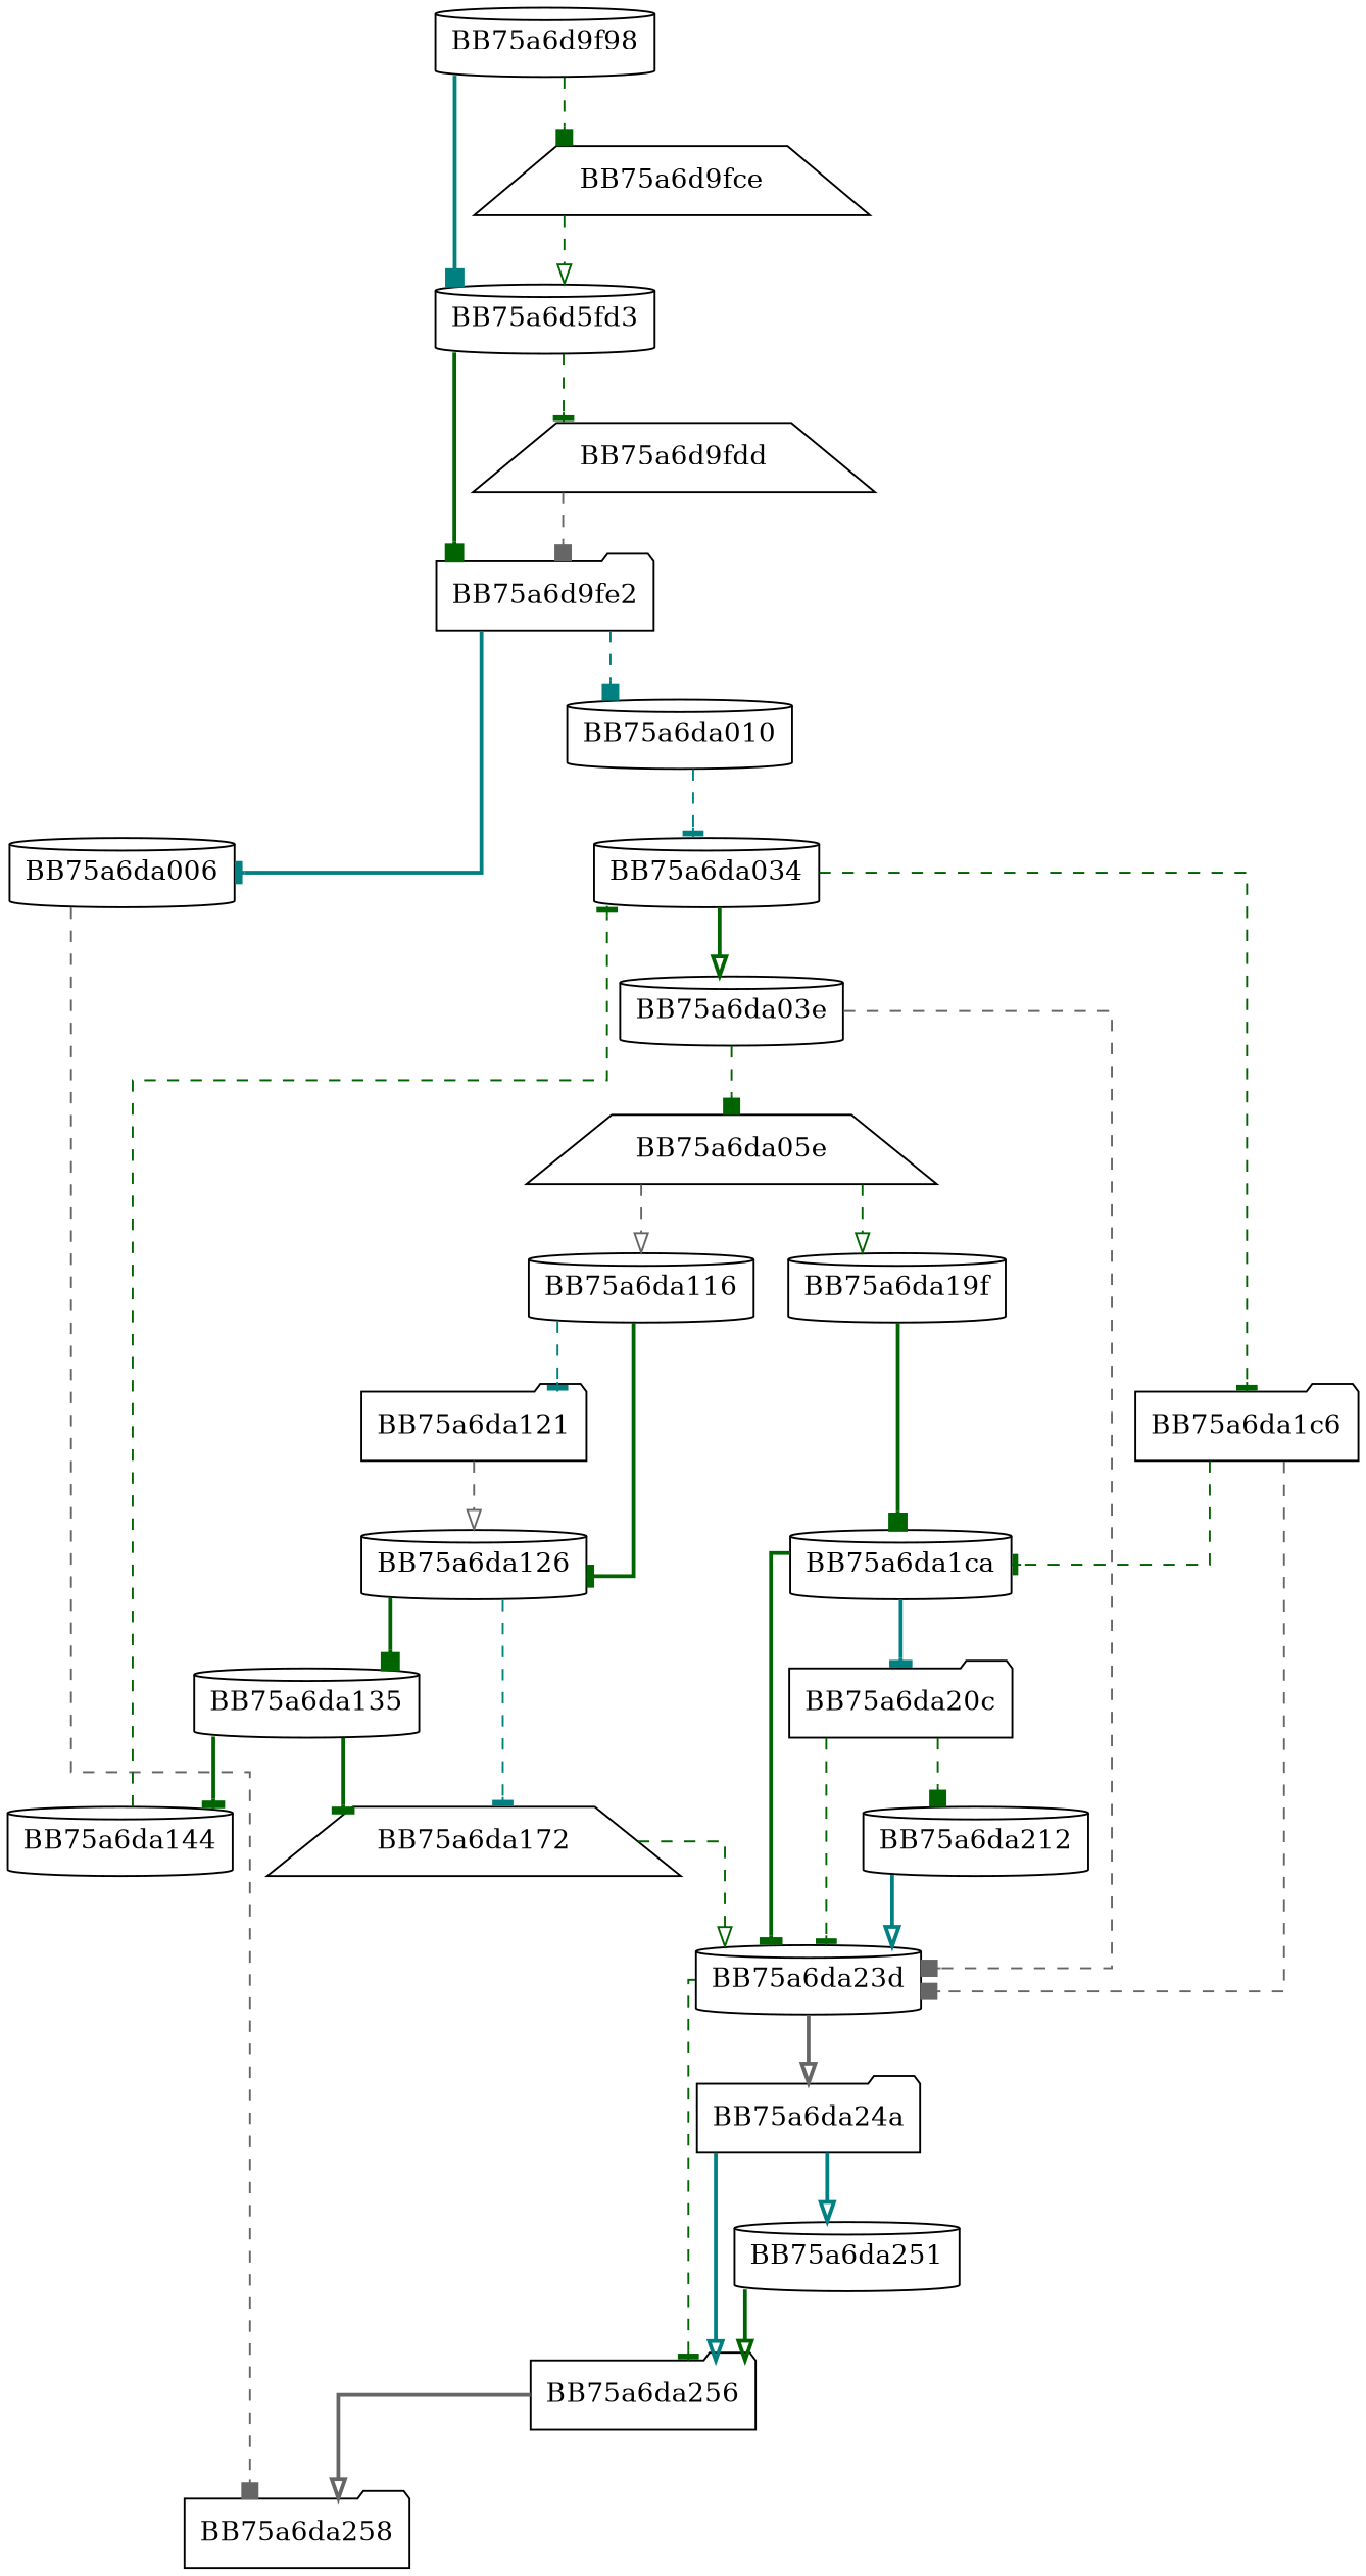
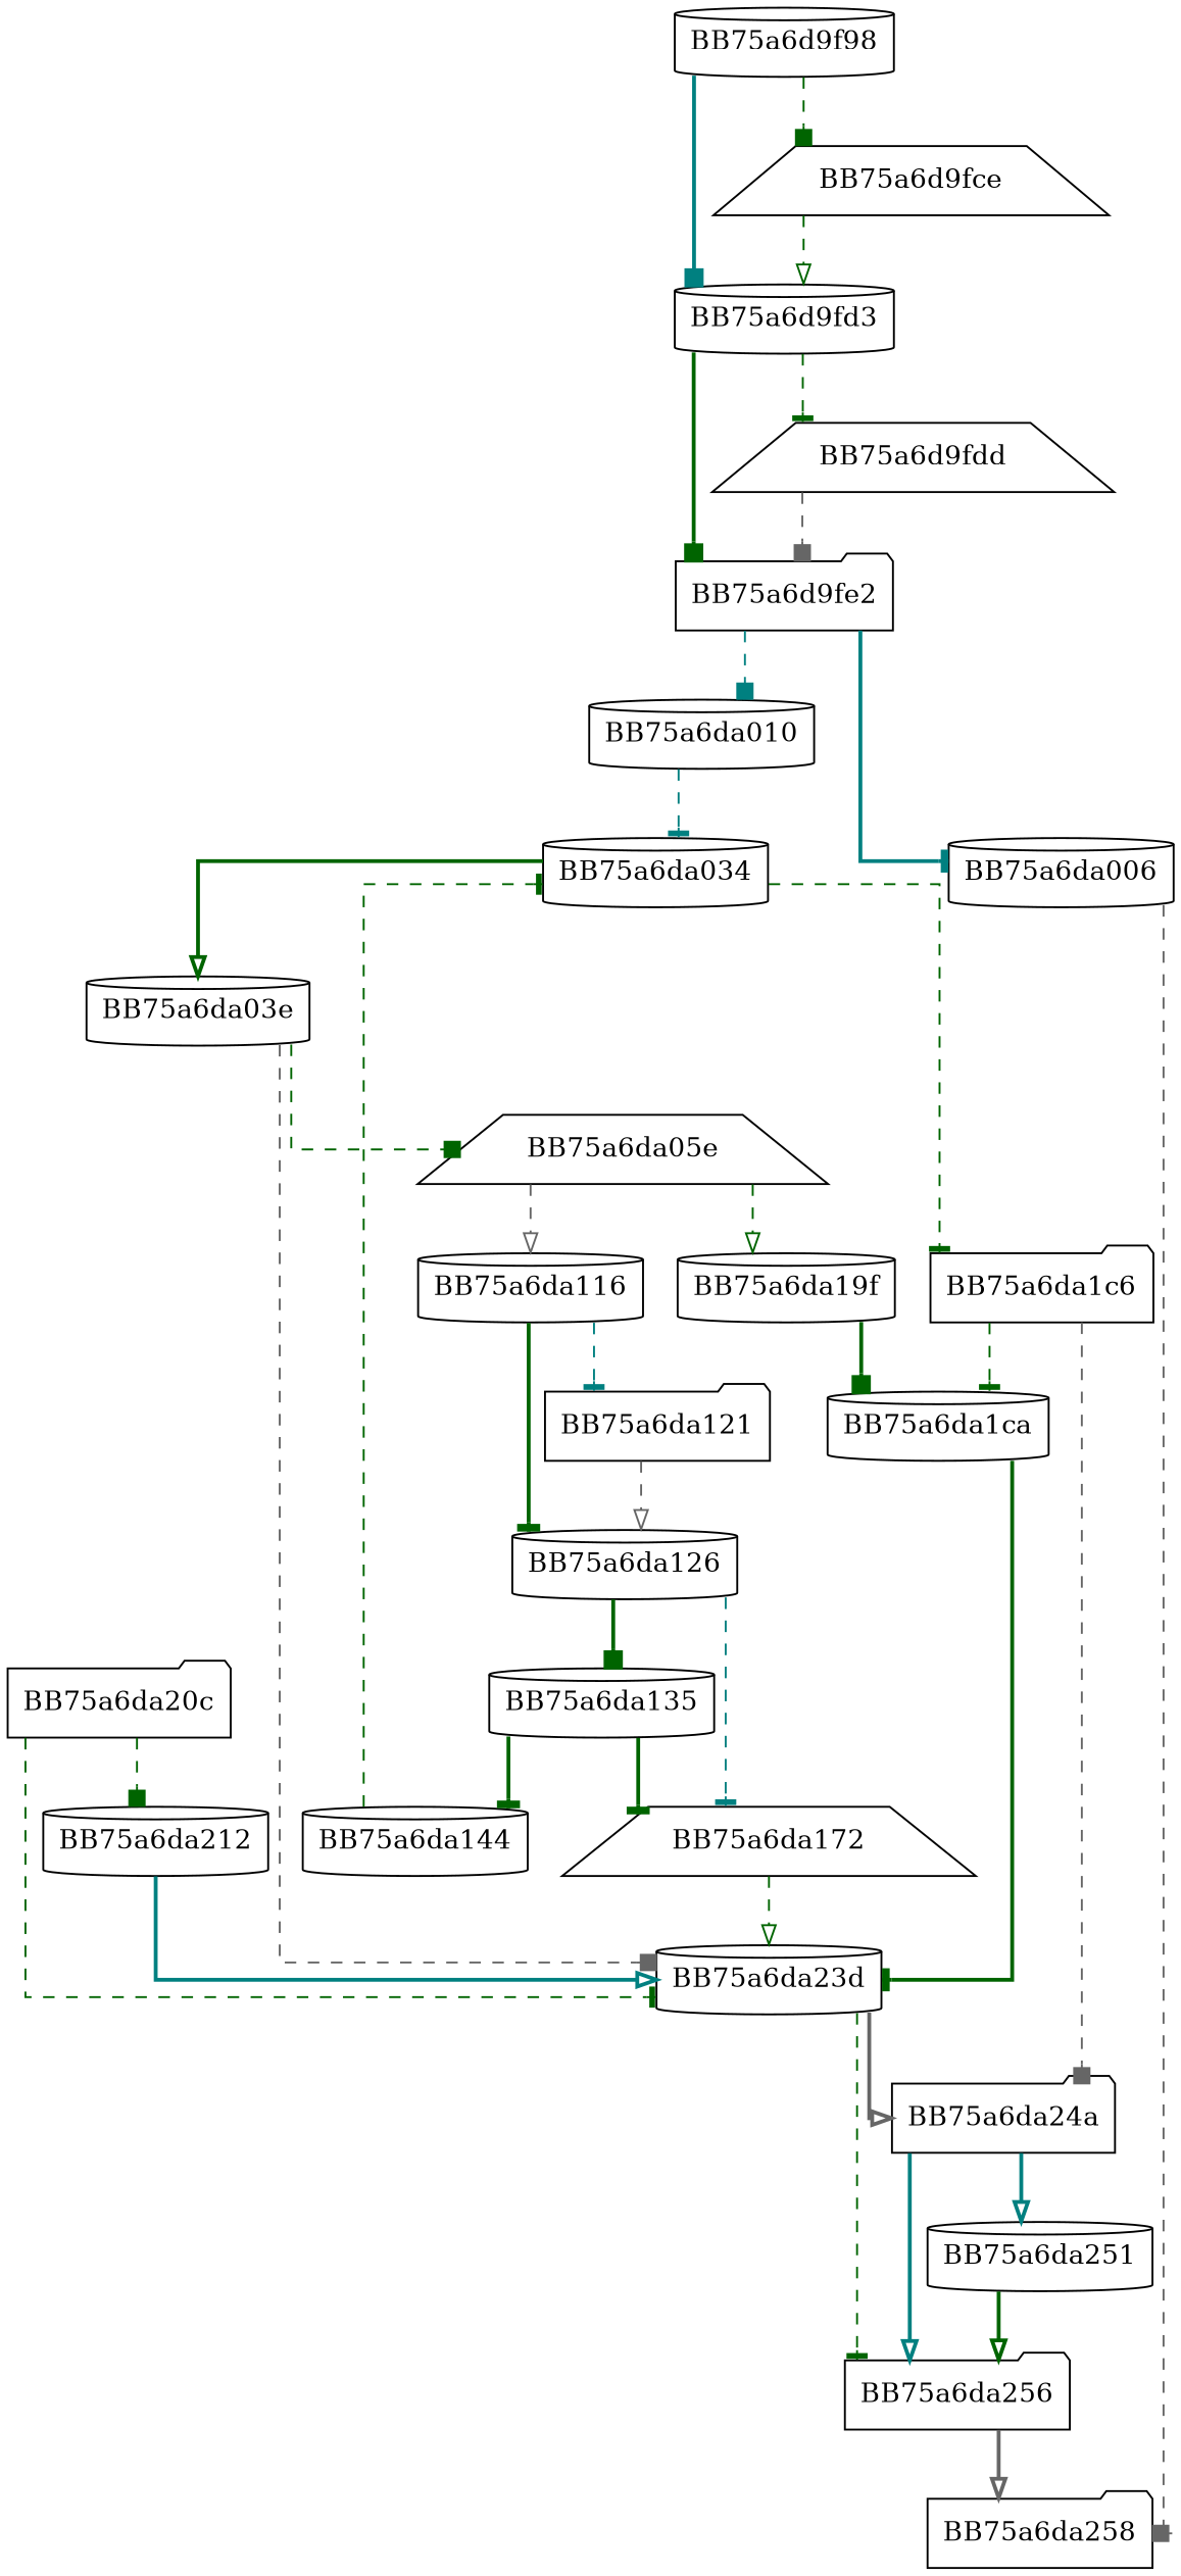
  digraph {
    splines=ortho
    node [shape=cylinder]
    edge [arrowhead=tee color=darkgreen style=dashed]
    BB75a6d9f98
-   BB75a6d9fd3 [label=BB75a6d5fd3]
+   BB75a6d9fd3
    BB75a6d9fce [shape=trapezium]
    BB75a6d9fe2 [shape=folder]
    BB75a6d9fdd [shape=trapezium]
    BB75a6da010
    BB75a6da006
    BB75a6da034
    BB75a6da258 [shape=folder]
    BB75a6da1c6 [shape=folder]
    BB75a6da03e
    BB75a6da23d
    BB75a6da1ca
    BB75a6da05e [shape=trapezium]
    BB75a6da256 [shape=folder]
    BB75a6da24a [shape=folder]
    BB75a6da20c [shape=folder]
    BB75a6da19f
    BB75a6da116
    BB75a6da251
    BB75a6da126
    BB75a6da121 [shape=folder]
    BB75a6da172 [shape=trapezium]
    BB75a6da135
    BB75a6da144
    BB75a6da212
    BB75a6d9f98 -> BB75a6d9fd3 [arrowhead=box color=teal style=bold]
    BB75a6d9f98 -> BB75a6d9fce [arrowhead=box]
    BB75a6d9fd3 -> BB75a6d9fe2 [arrowhead=box style=bold]
    BB75a6d9fd3 -> BB75a6d9fdd
    BB75a6d9fce -> BB75a6d9fd3 [arrowhead=onormal]
    BB75a6d9fe2 -> BB75a6da010 [arrowhead=box color=teal]
    BB75a6d9fe2 -> BB75a6da006 [color=teal style=bold]
    BB75a6d9fdd -> BB75a6d9fe2 [arrowhead=box color=gray40]
    BB75a6da010 -> BB75a6da034 [color=teal]
    BB75a6da006 -> BB75a6da258 [arrowhead=box color=gray40]
    BB75a6da034 -> BB75a6da1c6
    BB75a6da034 -> BB75a6da03e [arrowhead=onormal style=bold]
-   BB75a6da1c6 -> BB75a6da23d [arrowhead=box color=gray40]
+   BB75a6da1c6 -> BB75a6da24a [arrowhead=box color=gray40]
    BB75a6da1c6 -> BB75a6da1ca
    BB75a6da03e -> BB75a6da23d [arrowhead=box color=gray40]
    BB75a6da03e -> BB75a6da05e [arrowhead=box]
    BB75a6da23d -> BB75a6da256
    BB75a6da23d -> BB75a6da24a [arrowhead=onormal color=gray40 style=bold]
    BB75a6da1ca -> BB75a6da23d [style=bold]
-   BB75a6da1ca -> BB75a6da20c [color=teal style=bold]
    BB75a6da05e -> BB75a6da19f [arrowhead=onormal]
    BB75a6da05e -> BB75a6da116 [arrowhead=onormal color=gray40]
    BB75a6da256 -> BB75a6da258 [arrowhead=onormal color=gray40 style=bold]
    BB75a6da24a -> BB75a6da256 [arrowhead=onormal color=teal style=bold]
    BB75a6da24a -> BB75a6da251 [arrowhead=onormal color=teal style=bold]
    BB75a6da20c -> BB75a6da23d
    BB75a6da20c -> BB75a6da212 [arrowhead=box]
    BB75a6da19f -> BB75a6da1ca [arrowhead=box style=bold]
    BB75a6da116 -> BB75a6da126 [style=bold]
    BB75a6da116 -> BB75a6da121 [color=teal]
    BB75a6da251 -> BB75a6da256 [arrowhead=onormal style=bold]
    BB75a6da126 -> BB75a6da172 [color=teal]
    BB75a6da126 -> BB75a6da135 [arrowhead=box style=bold]
    BB75a6da121 -> BB75a6da126 [arrowhead=onormal color=gray40]
    BB75a6da172 -> BB75a6da23d [arrowhead=onormal]
    BB75a6da135 -> BB75a6da172 [style=bold]
    BB75a6da135 -> BB75a6da144 [style=bold]
    BB75a6da144 -> BB75a6da034
    BB75a6da212 -> BB75a6da23d [arrowhead=onormal color=teal style=bold]
  }
